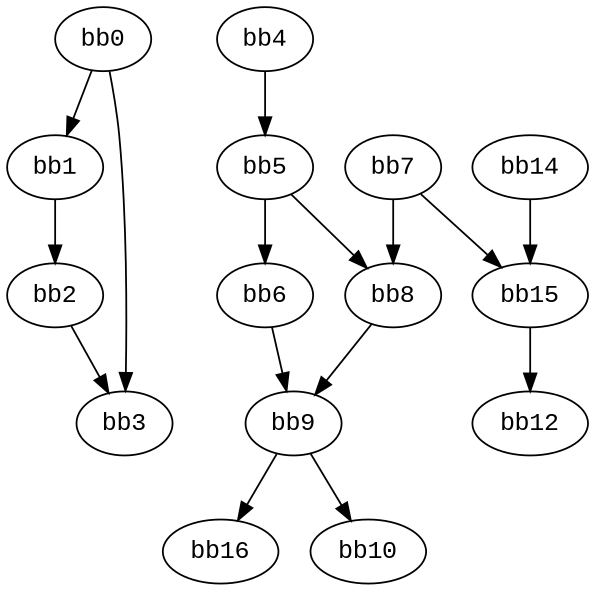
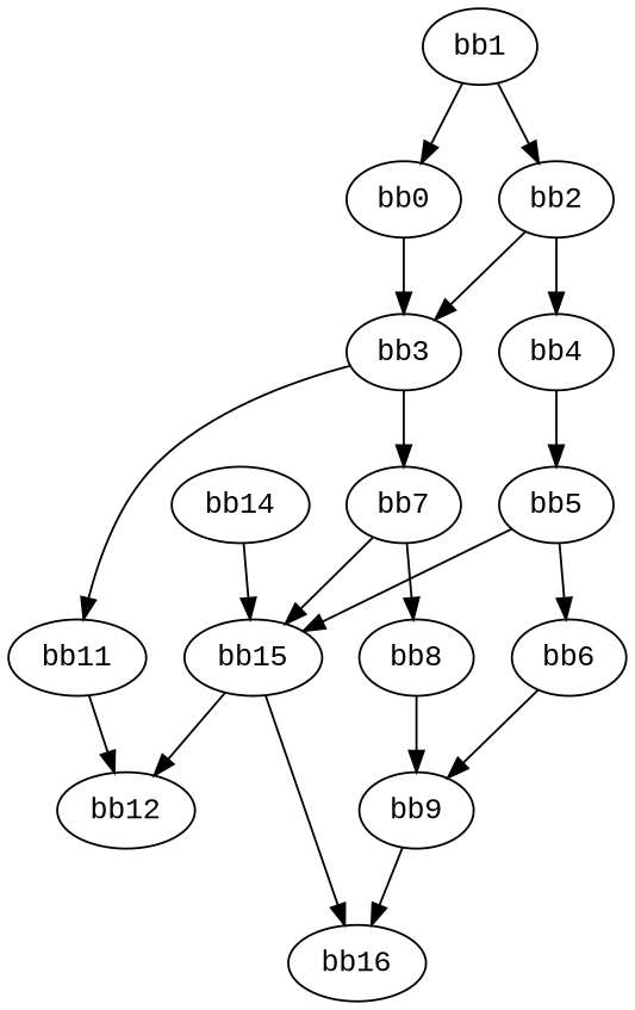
  digraph {
    fontname="Liberation Mono"
    node [fontname="Liberation Mono"]
    edge [fontname="Liberation Mono"]
    n1 [label="bb0\l"]
    n2 [label="bb1\l"]
    n3 [label="bb3\l"]
    n4 [label="bb2\l"]
    n5 [label="bb4\l"]
    n6 [label="bb7\l"]
+   n7 [label="bb11\l"]
    n8 [label="bb5\l"]
    n9 [label="bb15\l"]
    n10 [label="bb8\l"]
    n11 [label="bb12\l"]
    n12 [label="bb6\l"]
    n13 [label="bb9\l"]
    n14 [label="bb16\l"]
-   n15 [label="bb10\l"]
    n16 [label="bb14\l"]
-   n1 -> n2
+   n2 -> n1
    n1 -> n3
    n2 -> n4
+   n3 -> n6
+   n3 -> n7
    n4 -> n3
+   n4 -> n5
    n5 -> n8
    n6 -> n9
    n6 -> n10
-   n8 -> n10
+   n7 -> n11
+   n8 -> n9
    n8 -> n12
    n9 -> n11
+   n9 -> n14
    n10 -> n13
    n12 -> n13
    n13 -> n14
-   n13 -> n15
    n16 -> n9
  }
